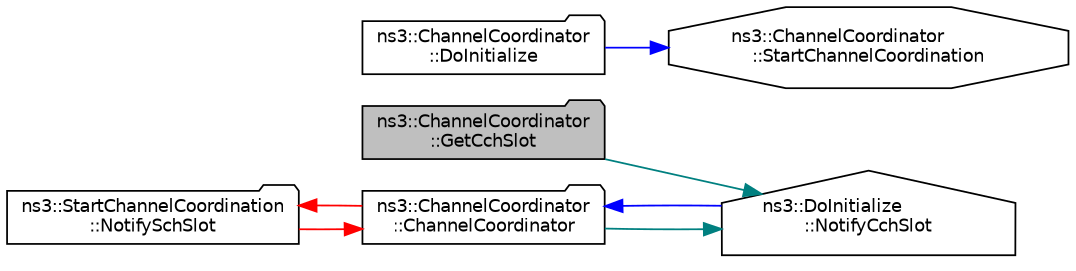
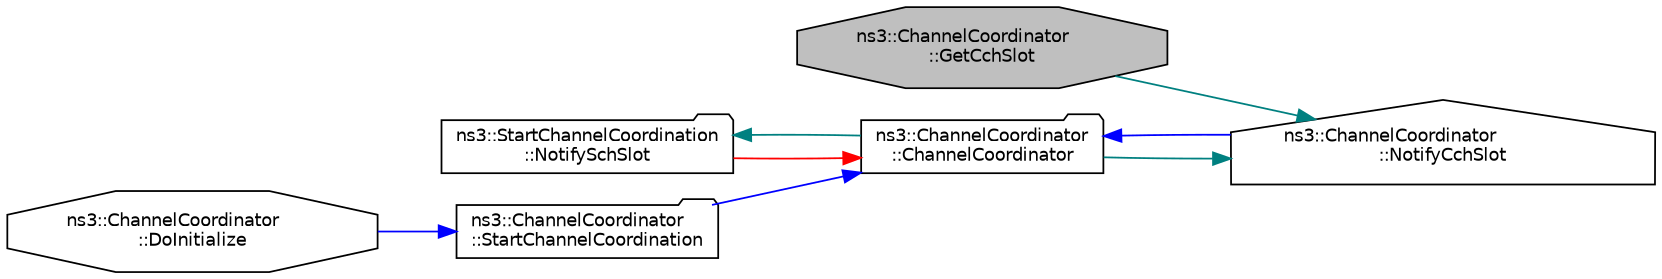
  digraph {
    rankdir=RL
    node [color=black fillcolor=white fontname=Helvetica fontsize=10 shape=folder style=filled]
    edge [color=blue dir=back fontname=Helvetica fontsize=10 labelfontname=Helvetica labelfontsize=10 style=solid]
-   n1 [fillcolor=grey75 fontcolor=black height=0.2 label="ns3::ChannelCoordinator\l::GetCchSlot" width=0.4]
-   n2 [height=0.2 label="ns3::DoInitialize\l::NotifyCchSlot" shape=house width=0.4]
+   n1 [fillcolor=grey75 fontcolor=black height=0.2 label="ns3::ChannelCoordinator\l::GetCchSlot" shape=octagon width=0.4]
+   n2 [height=0.2 label="ns3::ChannelCoordinator\l::NotifyCchSlot" shape=house width=0.4]
    n3 [height=0.2 label="ns3::ChannelCoordinator\l::ChannelCoordinator" width=0.4]
    n4 [height=0.2 label="ns3::StartChannelCoordination\l::NotifySchSlot" width=0.4]
-   n5 [height=0.2 label="ns3::ChannelCoordinator\l::StartChannelCoordination" shape=octagon width=0.4]
-   n6 [height=0.2 label="ns3::ChannelCoordinator\l::DoInitialize" width=0.4]
+   n5 [height=0.2 label="ns3::ChannelCoordinator\l::StartChannelCoordination" width=0.4]
+   n6 [height=0.2 label="ns3::ChannelCoordinator\l::DoInitialize" shape=octagon width=0.4]
    n2 -> n1 [color=teal]
    n2 -> n3 [color=teal]
    n3 -> n2
    n3 -> n4 [color=red]
-   n4 -> n3 [color=red]
+   n3 -> n5
+   n4 -> n3 [color=teal]
    n5 -> n6
  }
